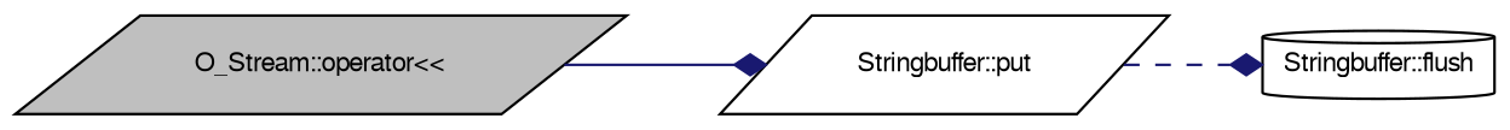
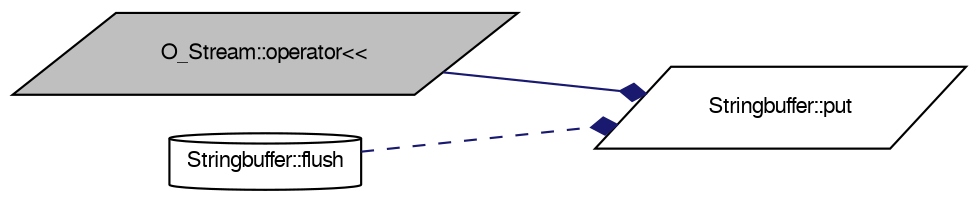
  digraph {
    rankdir=LR
    node [color=black fontname=FreeSans fontsize=10 shape=parallelogram]
    edge [arrowhead=diamond color=midnightblue fontname=FreeSans fontsize=10 labelfontname=FreeSans labelfontsize=10]
    n1 [fillcolor=grey75 fontcolor=black height=0.2 label="O_Stream::operator\<\<" style=filled width=0.4]
    n2 [height=0.2 label="Stringbuffer::put" width=0.4]
    n3 [height=0.2 label="Stringbuffer::flush" shape=cylinder width=0.4]
    n1 -> n2 [style=solid]
-   n2 -> n3 [style=dashed]
+   n3 -> n2 [style=dashed]
  }
